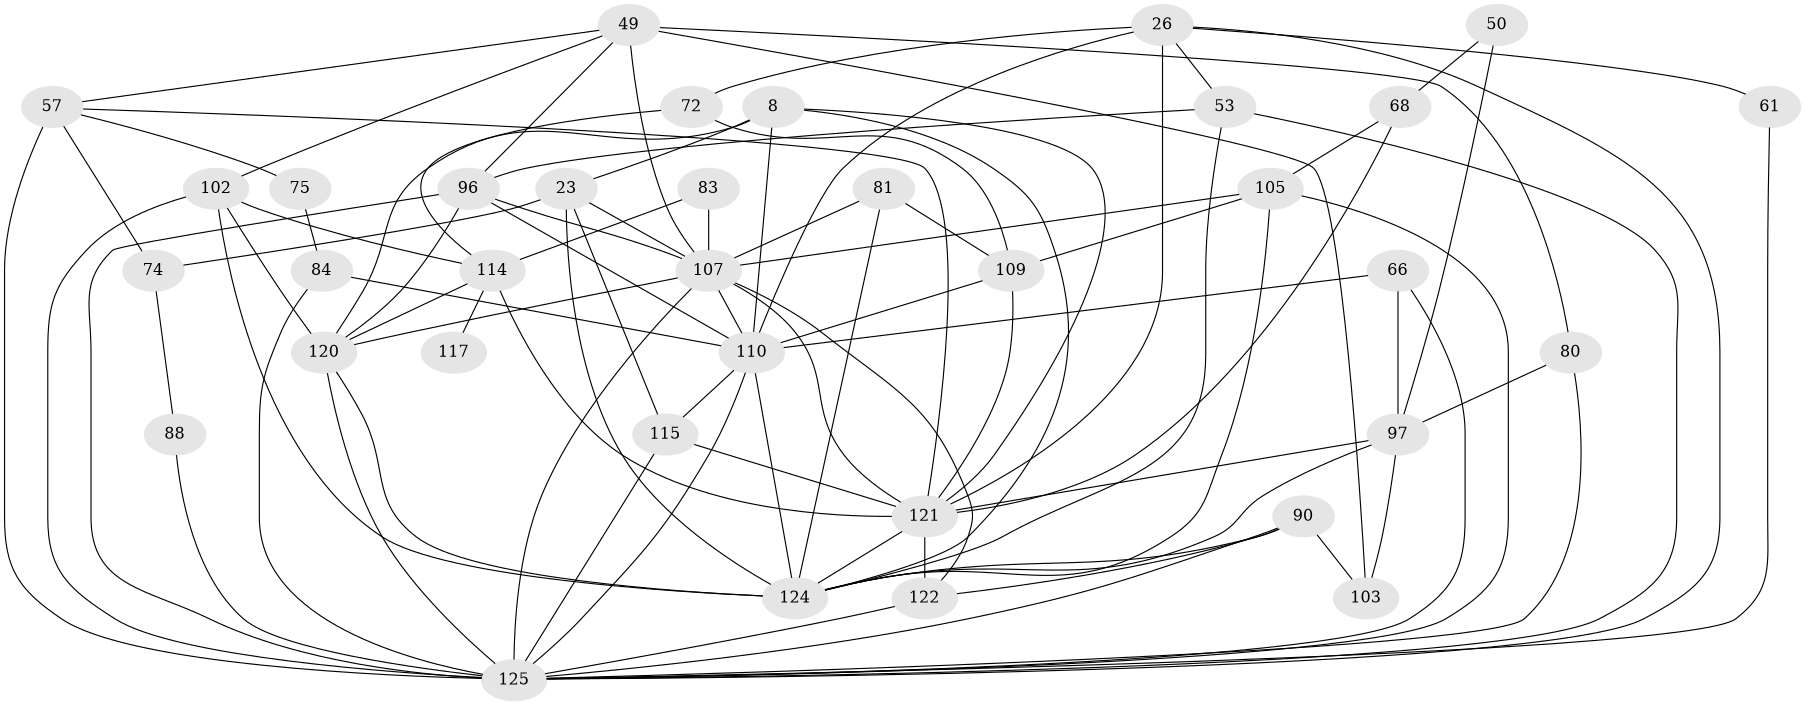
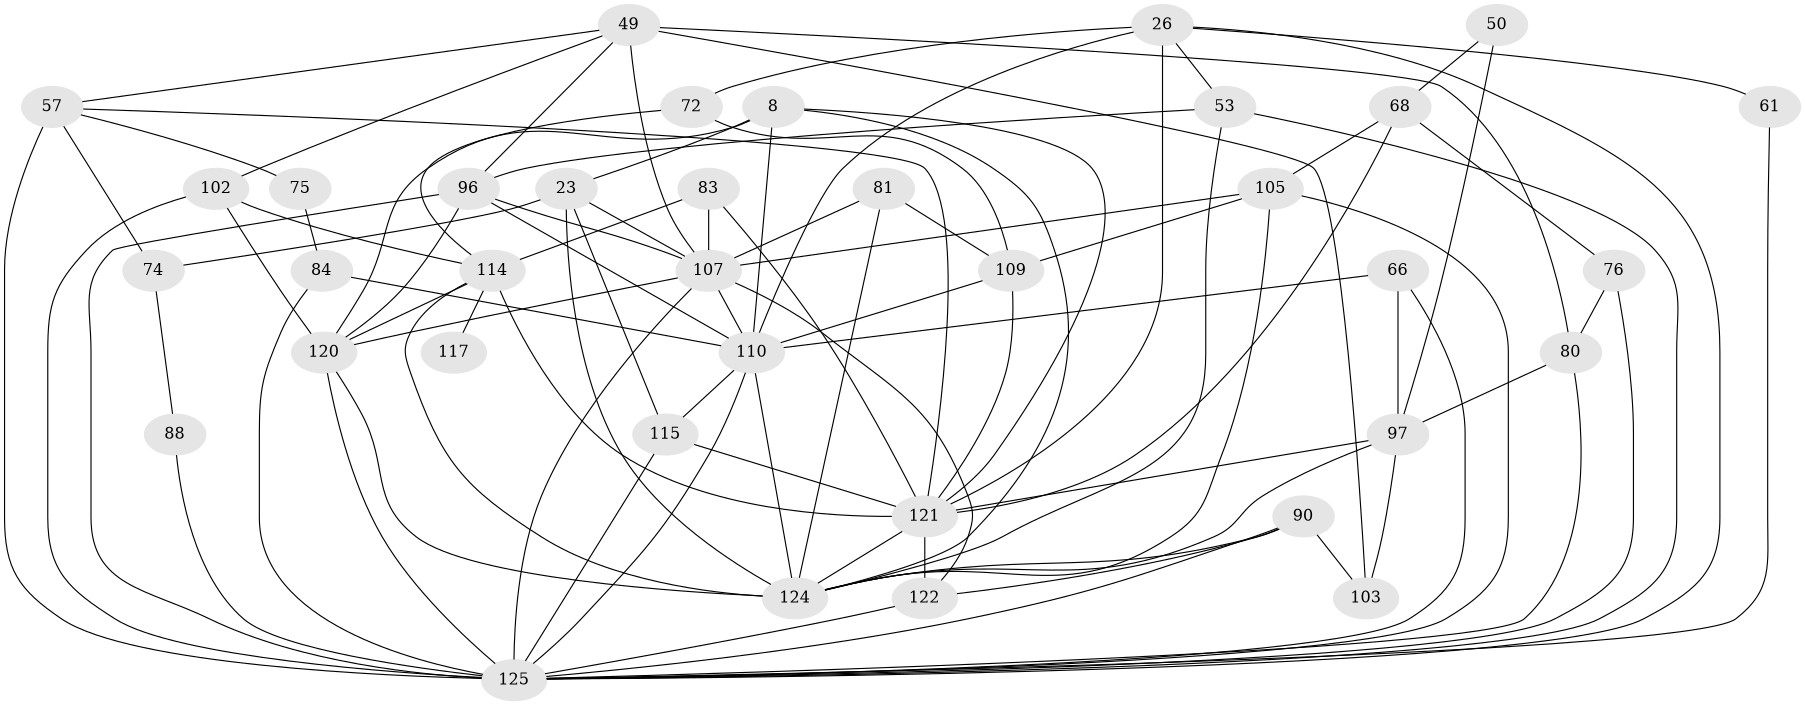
  graph {
    node [color=gray90 style=filled]
    8 [super="+6"]
    23
    110 [super="+46+91+103"]
    120 [super="+99+104"]
    121 [super="+30+67+118"]
    124 [super="+98+116"]
    74
    107 [super="+92+94+56+82+101"]
    115
    125 [super="+78+123+79+119"]
    122
    88
    26 [super="+15"]
    53
    61
    72 [super="+11+21"]
    96 [super="+16+73+85"]
    109 [super="+29"]
    114
    49 [super="+7"]
    57 [super="+52+55"]
    80
    102 [super="+100"]
    n24 [label=103 super="+14"]
    75 [super="+47"]
    97 [super="+28"]
    50
    68
+   76 [super="+22"]
    105 [super="+93"]
    84 [super="+59"]
    66
    117
    81 [super="+71"]
    83 [super="+18"]
    90 [super="+13+63"]
    8 -- 23 [weight=2]
    8 -- 110 [weight=2]
    8 -- 120
    8 -- 121
    8 -- 124
    23 -- 124
    23 -- 74
    23 -- 107
    23 -- 115
    110 -- 124 [weight=5]
    110 -- 115 [weight=2]
    110 -- 125
    120 -- 124
    120 -- 125
    121 -- 124
    121 -- 122
    74 -- 88
    107 -- 110
    107 -- 120 [weight=4]
-   107 -- 121 [weight=3]
+   83 -- 121 [weight=3]
    107 -- 125 [weight=5]
    107 -- 122
    115 -- 121
    115 -- 125
    122 -- 125 [weight=3]
    88 -- 125
    26 -- 110
    26 -- 121 [weight=3]
    26 -- 125
    26 -- 53
    26 -- 61 [weight=2]
    26 -- 72 [weight=2]
    53 -- 124 [weight=2]
    53 -- 125
    53 -- 96
    61 -- 125
    72 -- 109
    72 -- 114
    96 -- 110
    96 -- 120 [weight=3]
    96 -- 107 [weight=2]
    96 -- 125 [weight=3]
    109 -- 110 [weight=2]
    109 -- 121
    114 -- 120
    114 -- 121 [weight=2]
    114 -- 117
    49 -- 107
    49 -- 96
    49 -- 57
    49 -- 80 [weight=2]
    49 -- 102
    49 -- n24
    57 -- 121
    57 -- 74 [weight=2]
    57 -- 125 [weight=5]
    57 -- 75
    80 -- 125
    80 -- 97
    102 -- 120
-   102 -- 124
+   114 -- 124
    102 -- 125 [weight=2]
    102 -- 114
    75 -- 84 [weight=2]
    97 -- 121 [weight=2]
    97 -- 124
    97 -- n24
    50 -- 97
    50 -- 68
    68 -- 121
+   68 -- 76 [weight=2]
    68 -- 105 [weight=2]
+   76 -- 125 [weight=2]
+   76 -- 80
    105 -- 124
    105 -- 107 [weight=3]
    105 -- 125 [weight=2]
    105 -- 109
    84 -- 110
    84 -- 125 [weight=4]
    66 -- 110 [weight=2]
    66 -- 125
    66 -- 97
    81 -- 124
    81 -- 107
    81 -- 109 [weight=2]
    83 -- 107 [weight=2]
    83 -- 114 [weight=2]
    90 -- 124
    90 -- 125 [weight=4]
    90 -- 122 [weight=2]
    90 -- n24
  }
